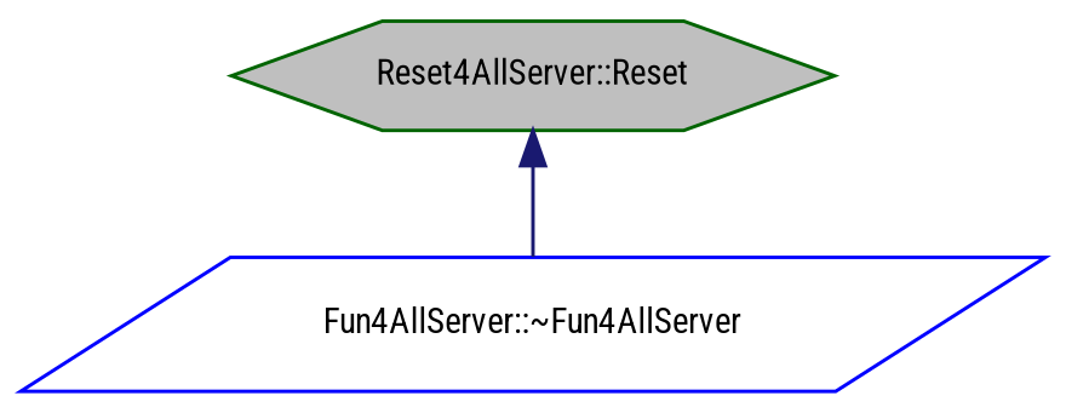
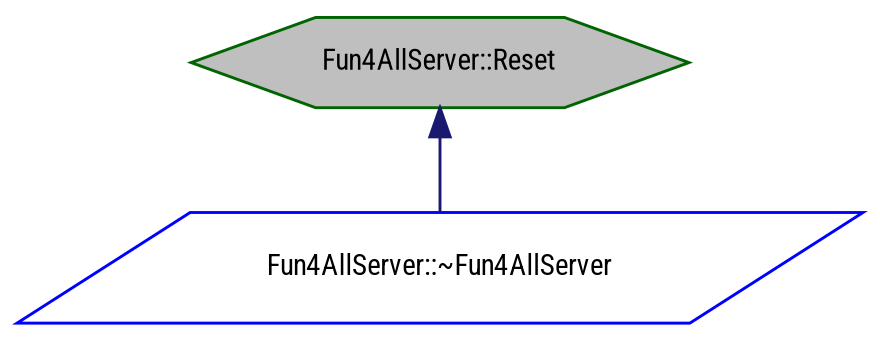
  digraph {
    rankdir=TB
    fontname="Roboto Condensed"
    node [fontname="Roboto Condensed" fontsize=10]
-   n1 [color=darkgreen fillcolor=grey75 fontcolor=black height=0.2 label="Reset4AllServer::Reset" shape=hexagon style=filled width=0.4]
+   n1 [color=darkgreen fillcolor=grey75 fontcolor=black height=0.2 label="Fun4AllServer::Reset" shape=hexagon style=filled width=0.4]
    n2 [color=blue height=0.2 label="Fun4AllServer::~Fun4AllServer" shape=parallelogram width=0.4]
    n1 -> n2 [color=midnightblue dir=back fontname="Roboto Condensed" fontsize=10 labelfontname=FreeSans labelfontsize=10 style=solid]
  }
